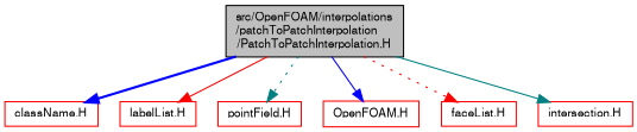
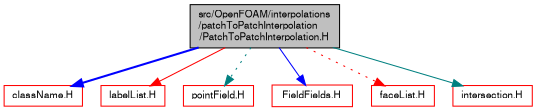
  digraph {
    node [color=red fontname=FreeSans fontsize=10 shape=record]
    edge [color=blue fontname=FreeSans fontsize=10 labelfontname=FreeSans labelfontsize=10 style=solid]
    n1 [color=black fillcolor=grey75 fontcolor=black height=0.2 label="src/OpenFOAM/interpolations\l/patchToPatchInterpolation\l/PatchToPatchInterpolation.H" style=filled width=0.4]
    n2 [height=0.2 label="className.H" width=0.4]
    n3 [height=0.2 label="labelList.H" width=0.4]
    n4 [height=0.2 label="pointField.H" width=0.4]
-   n5 [height=0.2 label="OpenFOAM.H" width=0.4]
+   n5 [height=0.2 label="FieldFields.H" width=0.4]
    n6 [height=0.2 label="faceList.H" width=0.4]
    n7 [height=0.2 label="intersection.H" width=0.4]
    n1 -> n2 [style=bold]
    n1 -> n3 [color=red]
    n1 -> n4 [color=teal style=dotted]
    n1 -> n5
    n1 -> n6 [color=red style=dotted]
    n1 -> n7 [color=teal]
  }
